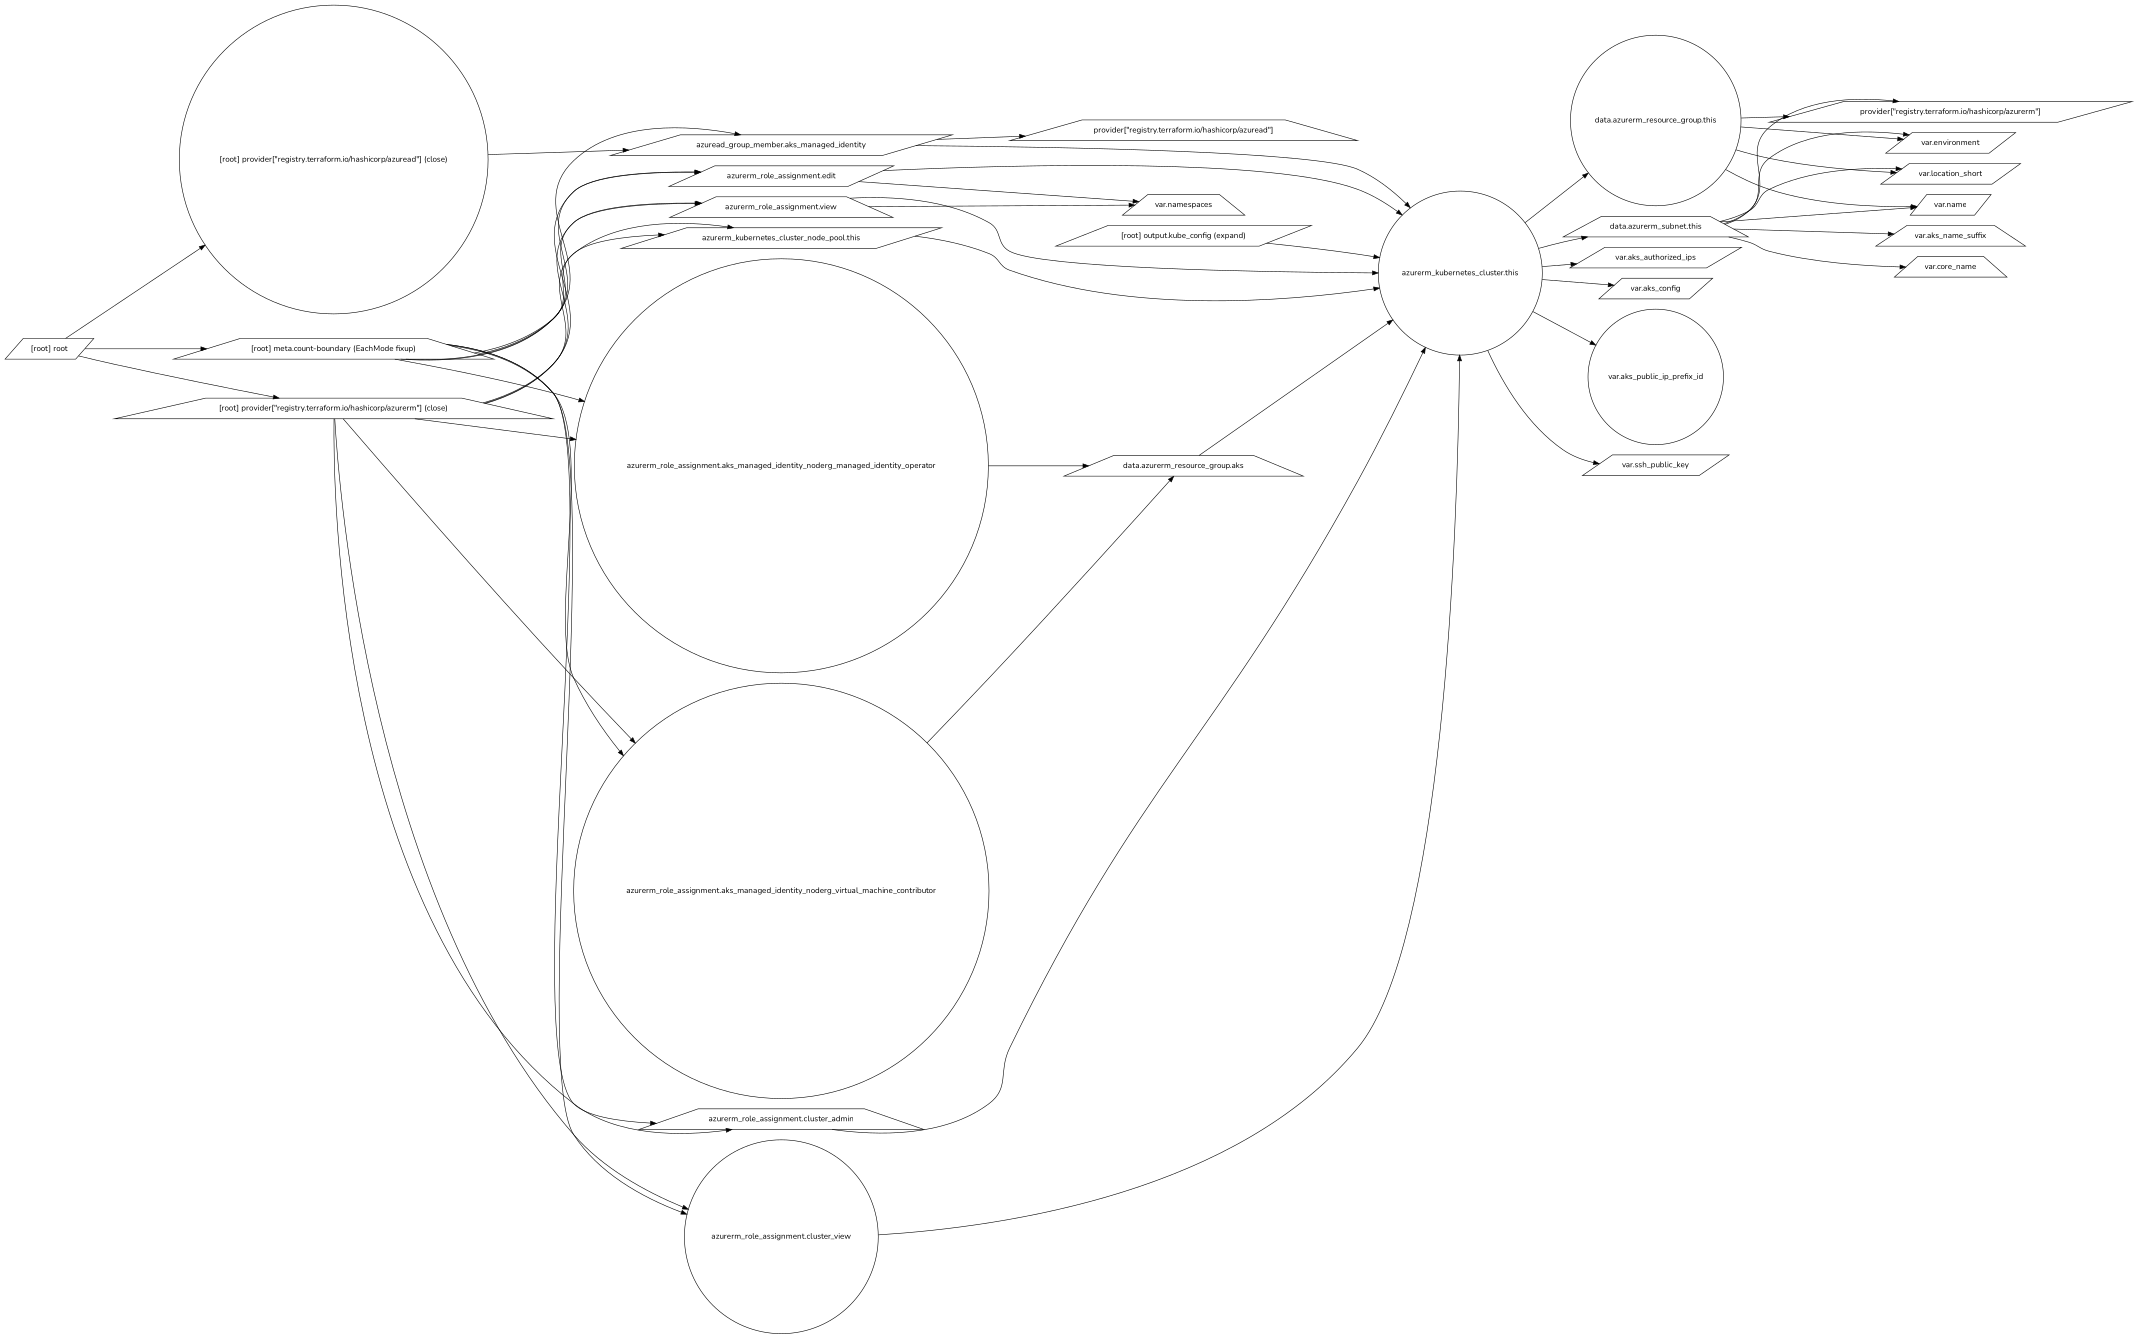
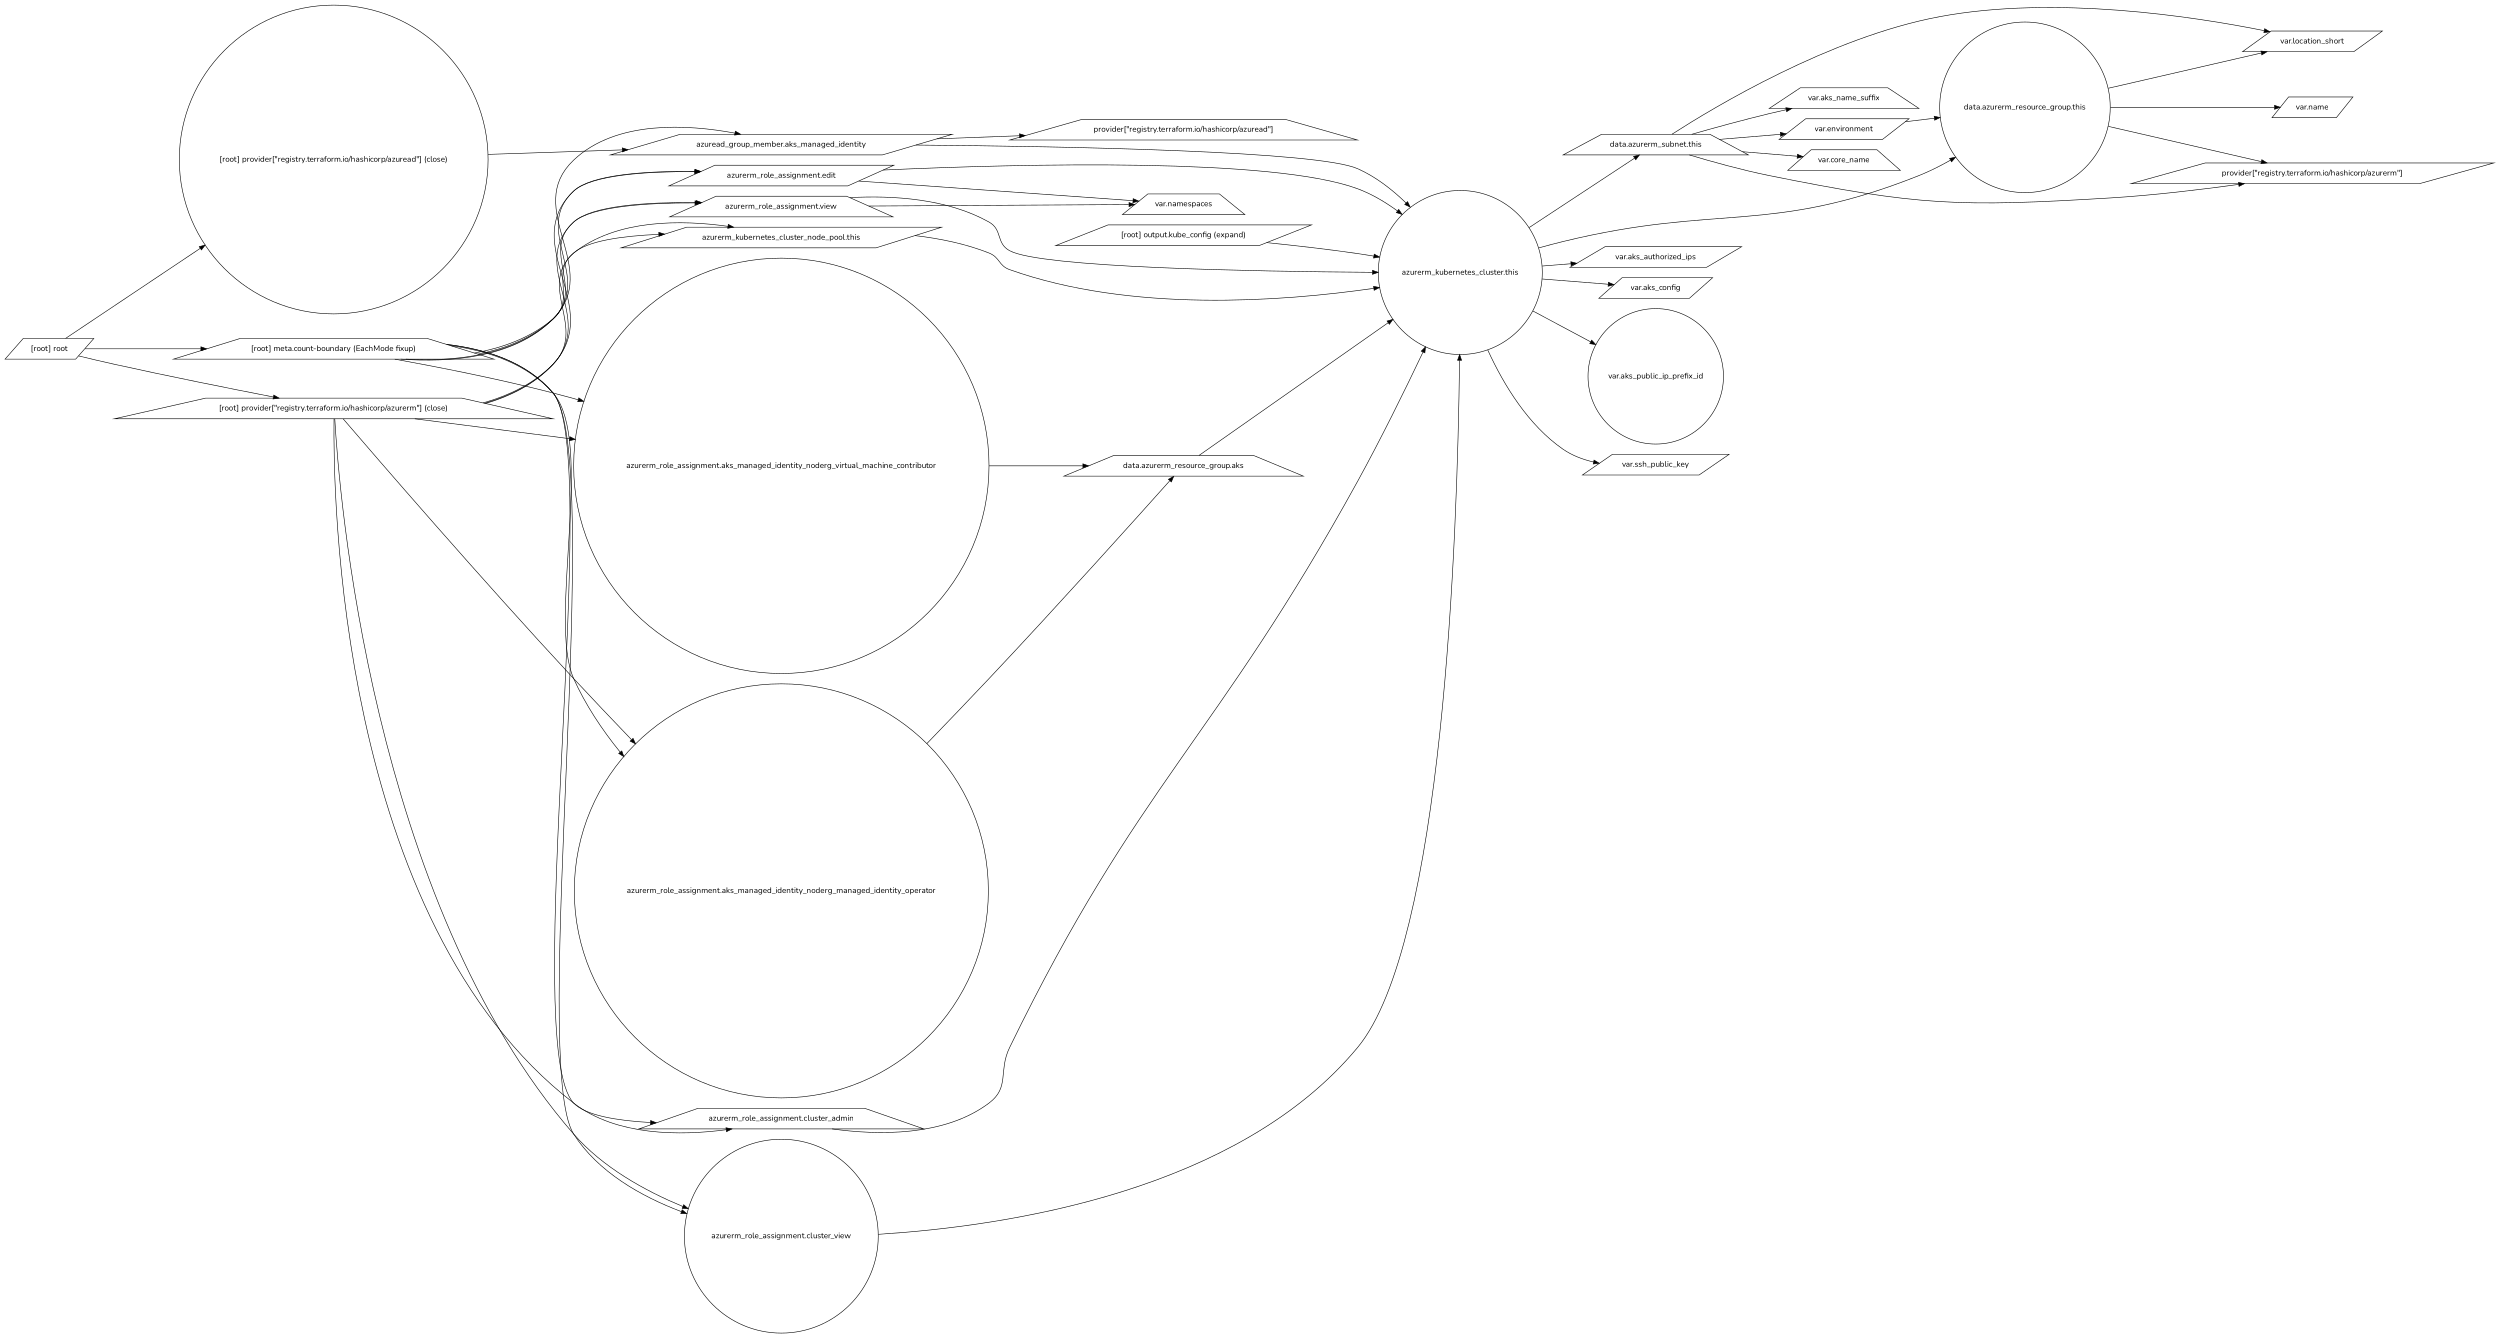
  digraph {
    compound=true
    fontname=Nunito
    newrank=true
    rankdir=LR
    node [fontname=Nunito shape=parallelogram]
    edge [fontname=Nunito]
    n1 [label="azuread_group_member.aks_managed_identity"]
    n2 [label="azurerm_kubernetes_cluster.this" shape=circle]
    n3 [label="provider[\"registry.terraform.io/hashicorp/azuread\"]" shape=trapezium]
    n4 [label="data.azurerm_resource_group.this" shape=circle]
    n5 [label="data.azurerm_subnet.this" shape=trapezium]
    n6 [label="var.aks_authorized_ips"]
    n7 [label="var.aks_config"]
    n8 [label="var.aks_public_ip_prefix_id" shape=circle]
    n9 [label="var.ssh_public_key"]
    n10 [label="azurerm_kubernetes_cluster_node_pool.this"]
    n11 [label="azurerm_role_assignment.aks_managed_identity_noderg_managed_identity_operator" shape=circle]
    n12 [label="data.azurerm_resource_group.aks" shape=trapezium]
    n13 [label="azurerm_role_assignment.aks_managed_identity_noderg_virtual_machine_contributor" shape=circle]
    n14 [label="azurerm_role_assignment.cluster_admin" shape=trapezium]
    n15 [label="azurerm_role_assignment.cluster_view" shape=circle]
    n16 [label="azurerm_role_assignment.edit"]
    n17 [label="var.namespaces" shape=trapezium]
    n18 [label="azurerm_role_assignment.view" shape=trapezium]
    n19 [label="provider[\"registry.terraform.io/hashicorp/azurerm\"]"]
    n20 [label="var.environment"]
    n21 [label="var.location_short"]
    n22 [label="var.name"]
    n23 [label="var.aks_name_suffix" shape=trapezium]
    n24 [label="var.core_name" shape=trapezium]
    "[root] meta.count-boundary (EachMode fixup)" [shape=trapezium]
    "[root] output.kube_config (expand)"
    "[root] provider[\"registry.terraform.io/hashicorp/azuread\"] (close)" [shape=circle]
    "[root] provider[\"registry.terraform.io/hashicorp/azurerm\"] (close)" [shape=trapezium]
    "[root] root"
    subgraph sub_1 {
      n1
      n2
      n3
      n4
      n5
      n6
      n7
      n8
      n9
      n10
      n11
      n12
      n13
      n14
      n15
      n16
      n17
      n18
      n19
      n20
      n21
      n22
      n23
      n24
      "[root] meta.count-boundary (EachMode fixup)"
      "[root] output.kube_config (expand)"
      "[root] provider[\"registry.terraform.io/hashicorp/azuread\"] (close)"
      "[root] provider[\"registry.terraform.io/hashicorp/azurerm\"] (close)"
      "[root] root"
    }
    n1 -> n2
    n1 -> n3
    n2 -> n4
    n2 -> n5
    n2 -> n6
    n2 -> n7
    n2 -> n8
    n2 -> n9
    n4 -> n19
-   n4 -> n20
+   n20 -> n4
    n4 -> n21
    n4 -> n22
    n5 -> n19
    n5 -> n20
    n5 -> n21
-   n5 -> n22
    n5 -> n23
    n5 -> n24
    n10 -> n2
    n11 -> n12
    n12 -> n2
    n13 -> n12
    n14 -> n2
    n15 -> n2
    n16 -> n2
    n16 -> n17
    n18 -> n2
    n18 -> n17
    "[root] meta.count-boundary (EachMode fixup)" -> n1
    "[root] meta.count-boundary (EachMode fixup)" -> n10
    "[root] meta.count-boundary (EachMode fixup)" -> n11
    "[root] meta.count-boundary (EachMode fixup)" -> n13
    "[root] meta.count-boundary (EachMode fixup)" -> n14
    "[root] meta.count-boundary (EachMode fixup)" -> n15
    "[root] meta.count-boundary (EachMode fixup)" -> n16
    "[root] meta.count-boundary (EachMode fixup)" -> n18
    "[root] output.kube_config (expand)" -> n2
    "[root] provider[\"registry.terraform.io/hashicorp/azuread\"] (close)" -> n1
    "[root] provider[\"registry.terraform.io/hashicorp/azurerm\"] (close)" -> n10
    "[root] provider[\"registry.terraform.io/hashicorp/azurerm\"] (close)" -> n11
    "[root] provider[\"registry.terraform.io/hashicorp/azurerm\"] (close)" -> n13
    "[root] provider[\"registry.terraform.io/hashicorp/azurerm\"] (close)" -> n14
    "[root] provider[\"registry.terraform.io/hashicorp/azurerm\"] (close)" -> n15
    "[root] provider[\"registry.terraform.io/hashicorp/azurerm\"] (close)" -> n16
    "[root] provider[\"registry.terraform.io/hashicorp/azurerm\"] (close)" -> n18
    "[root] root" -> "[root] meta.count-boundary (EachMode fixup)"
    "[root] root" -> "[root] provider[\"registry.terraform.io/hashicorp/azuread\"] (close)"
    "[root] root" -> "[root] provider[\"registry.terraform.io/hashicorp/azurerm\"] (close)"
  }
